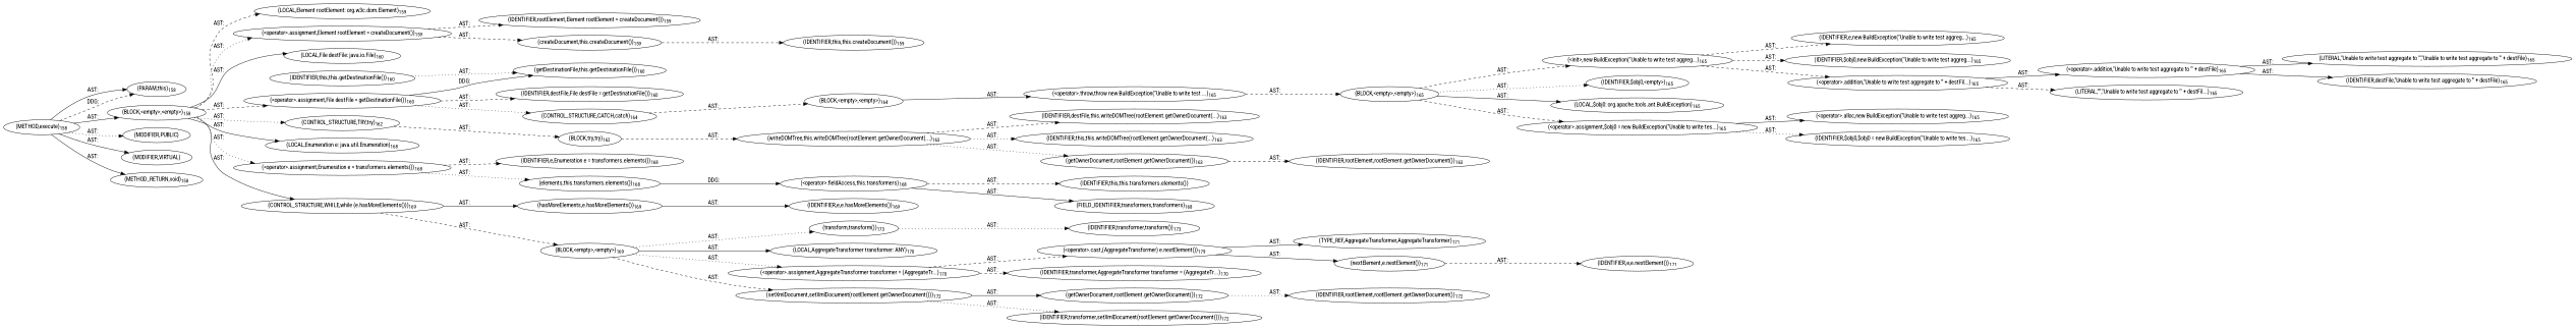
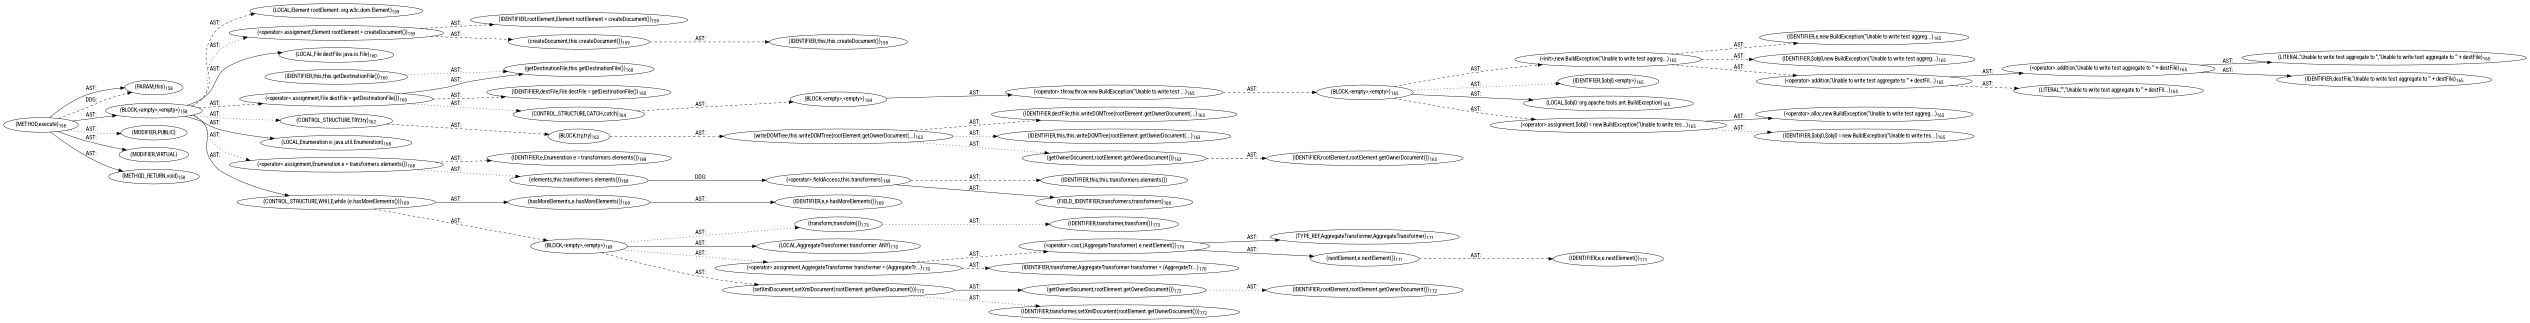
  digraph {
    fontname="Roboto Condensed"
    rankdir=LR
    node [fontname="Roboto Condensed"]
    edge [fontname="Roboto Condensed" style=dashed]
    n1 [label=<(METHOD,execute)<SUB>158</SUB>>]
    n2 [label=<(PARAM,this)<SUB>158</SUB>>]
    n3 [label=<(BLOCK,&lt;empty&gt;,&lt;empty&gt;)<SUB>158</SUB>>]
    n4 [label=<(MODIFIER,PUBLIC)>]
    n5 [label=<(MODIFIER,VIRTUAL)>]
    n6 [label=<(METHOD_RETURN,void)<SUB>158</SUB>>]
    n7 [label=<(LOCAL,Element rootElement: org.w3c.dom.Element)<SUB>159</SUB>>]
    n8 [label=<(&lt;operator&gt;.assignment,Element rootElement = createDocument())<SUB>159</SUB>>]
    n9 [label=<(LOCAL,File destFile: java.io.File)<SUB>160</SUB>>]
    n10 [label=<(&lt;operator&gt;.assignment,File destFile = getDestinationFile())<SUB>160</SUB>>]
    n11 [label=<(CONTROL_STRUCTURE,TRY,try)<SUB>162</SUB>>]
    n12 [label=<(LOCAL,Enumeration e: java.util.Enumeration)<SUB>168</SUB>>]
    n13 [label=<(&lt;operator&gt;.assignment,Enumeration e = transformers.elements())<SUB>168</SUB>>]
    n14 [label=<(CONTROL_STRUCTURE,WHILE,while (e.hasMoreElements()))<SUB>169</SUB>>]
    n15 [label=<(IDENTIFIER,rootElement,Element rootElement = createDocument())<SUB>159</SUB>>]
    n16 [label=<(createDocument,this.createDocument())<SUB>159</SUB>>]
    n17 [label=<(IDENTIFIER,destFile,File destFile = getDestinationFile())<SUB>160</SUB>>]
    n18 [label=<(getDestinationFile,this.getDestinationFile())<SUB>160</SUB>>]
    n19 [label=<(CONTROL_STRUCTURE,CATCH,catch)<SUB>164</SUB>>]
    n20 [label=<(BLOCK,try,try)<SUB>162</SUB>>]
    n21 [label=<(IDENTIFIER,e,Enumeration e = transformers.elements())<SUB>168</SUB>>]
    n22 [label=<(elements,this.transformers.elements())<SUB>168</SUB>>]
    n23 [label=<(hasMoreElements,e.hasMoreElements())<SUB>169</SUB>>]
    n24 [label=<(BLOCK,&lt;empty&gt;,&lt;empty&gt;)<SUB>169</SUB>>]
    n25 [label=<(IDENTIFIER,this,this.createDocument())<SUB>159</SUB>>]
    n26 [label=<(IDENTIFIER,this,this.getDestinationFile())<SUB>160</SUB>>]
    n27 [label=<(writeDOMTree,this.writeDOMTree(rootElement.getOwnerDocument(...)<SUB>163</SUB>>]
    n28 [label=<(BLOCK,&lt;empty&gt;,&lt;empty&gt;)<SUB>164</SUB>>]
    n29 [label=<(IDENTIFIER,this,this.writeDOMTree(rootElement.getOwnerDocument(...)<SUB>163</SUB>>]
    n30 [label=<(getOwnerDocument,rootElement.getOwnerDocument())<SUB>163</SUB>>]
    n31 [label=<(IDENTIFIER,destFile,this.writeDOMTree(rootElement.getOwnerDocument(...)<SUB>163</SUB>>]
    n32 [label=<(IDENTIFIER,rootElement,rootElement.getOwnerDocument())<SUB>163</SUB>>]
    n33 [label=<(&lt;operator&gt;.throw,throw new BuildException(&quot;Unable to write test ...)<SUB>165</SUB>>]
    n34 [label=<(BLOCK,&lt;empty&gt;,&lt;empty&gt;)<SUB>165</SUB>>]
    n35 [label=<(LOCAL,$obj0: org.apache.tools.ant.BuildException)<SUB>165</SUB>>]
    n36 [label=<(&lt;operator&gt;.assignment,$obj0 = new BuildException(&quot;Unable to write tes...)<SUB>165</SUB>>]
    n37 [label=<(&lt;init&gt;,new BuildException(&quot;Unable to write test aggreg...)<SUB>165</SUB>>]
    n38 [label=<(IDENTIFIER,$obj0,&lt;empty&gt;)<SUB>165</SUB>>]
    n39 [label=<(IDENTIFIER,$obj0,$obj0 = new BuildException(&quot;Unable to write tes...)<SUB>165</SUB>>]
    n40 [label=<(&lt;operator&gt;.alloc,new BuildException(&quot;Unable to write test aggreg...)<SUB>165</SUB>>]
    n41 [label=<(IDENTIFIER,$obj0,new BuildException(&quot;Unable to write test aggreg...)<SUB>165</SUB>>]
    n42 [label=<(&lt;operator&gt;.addition,&quot;Unable to write test aggregate to '&quot; + destFil...)<SUB>165</SUB>>]
    n43 [label=<(IDENTIFIER,e,new BuildException(&quot;Unable to write test aggreg...)<SUB>165</SUB>>]
    n44 [label=<(&lt;operator&gt;.addition,&quot;Unable to write test aggregate to '&quot; + destFile)<SUB>165</SUB>>]
    n45 [label=<(LITERAL,&quot;'&quot;,&quot;Unable to write test aggregate to '&quot; + destFil...)<SUB>165</SUB>>]
    n46 [label=<(LITERAL,&quot;Unable to write test aggregate to '&quot;,&quot;Unable to write test aggregate to '&quot; + destFile)<SUB>165</SUB>>]
    n47 [label=<(IDENTIFIER,destFile,&quot;Unable to write test aggregate to '&quot; + destFile)<SUB>165</SUB>>]
    n48 [label=<(&lt;operator&gt;.fieldAccess,this.transformers)<SUB>168</SUB>>]
    n49 [label=<(IDENTIFIER,this,this.transformers.elements())>]
    n50 [label=<(FIELD_IDENTIFIER,transformers,transformers)<SUB>168</SUB>>]
    n51 [label=<(IDENTIFIER,e,e.hasMoreElements())<SUB>169</SUB>>]
    n52 [label=<(LOCAL,AggregateTransformer transformer: ANY)<SUB>170</SUB>>]
    n53 [label=<(&lt;operator&gt;.assignment,AggregateTransformer transformer = (AggregateTr...)<SUB>170</SUB>>]
    n54 [label=<(setXmlDocument,setXmlDocument(rootElement.getOwnerDocument()))<SUB>172</SUB>>]
    n55 [label=<(transform,transform())<SUB>173</SUB>>]
    n56 [label=<(IDENTIFIER,transformer,AggregateTransformer transformer = (AggregateTr...)<SUB>170</SUB>>]
    n57 [label=<(&lt;operator&gt;.cast,(AggregateTransformer) e.nextElement())<SUB>179</SUB>>]
    n58 [label=<(IDENTIFIER,transformer,setXmlDocument(rootElement.getOwnerDocument()))<SUB>172</SUB>>]
    n59 [label=<(getOwnerDocument,rootElement.getOwnerDocument())<SUB>172</SUB>>]
    n60 [label=<(IDENTIFIER,transformer,transform())<SUB>173</SUB>>]
    n61 [label=<(TYPE_REF,AggregateTransformer,AggregateTransformer)<SUB>171</SUB>>]
    n62 [label=<(nextElement,e.nextElement())<SUB>171</SUB>>]
    n63 [label=<(IDENTIFIER,e,e.nextElement())<SUB>171</SUB>>]
    n64 [label=<(IDENTIFIER,rootElement,rootElement.getOwnerDocument())<SUB>172</SUB>>]
    n1 -> n2 [label="AST: " style=solid]
    n1 -> n2 [label="DDG: "]
    n1 -> n3 [label="AST: " style=solid]
    n1 -> n4 [label="AST: " style=dotted]
    n1 -> n5 [label="AST: " style=solid]
    n1 -> n6 [label="AST: " style=solid]
    n3 -> n7 [label="AST: "]
    n3 -> n8 [label="AST: " style=dotted]
    n3 -> n9 [label="AST: " style=solid]
    n3 -> n10 [label="AST: "]
    n3 -> n11 [label="AST: " style=dotted]
    n3 -> n12 [label="AST: " style=solid]
    n3 -> n13 [label="AST: " style=dotted]
    n3 -> n14 [label="AST: " style=solid]
    n8 -> n15 [label="AST: "]
    n8 -> n16 [label="AST: "]
    n10 -> n17 [label="AST: "]
-   n10 -> n18 [label="DDG: " style=solid]
+   n10 -> n18 [label="AST: " style=solid]
    n10 -> n19 [label="AST: " style=dotted]
    n11 -> n20 [label="AST: "]
    n13 -> n21 [label="AST: "]
    n13 -> n22 [label="AST: " style=dotted]
    n14 -> n23 [label="AST: " style=solid]
    n14 -> n24 [label="AST: "]
    n16 -> n25 [label="AST: "]
    n19 -> n28 [label="AST: "]
    n20 -> n27 [label="AST: "]
    n22 -> n48 [label="DDG: " style=solid]
    n23 -> n51 [label="AST: " style=solid]
    n24 -> n52 [label="AST: " style=solid]
    n24 -> n53 [label="AST: " style=dotted]
    n24 -> n54 [label="AST: "]
    n24 -> n55 [label="AST: " style=dotted]
    n26 -> n18 [label="AST: " style=dotted]
    n27 -> n29 [label="AST: " style=dotted]
    n27 -> n30 [label="AST: " style=dotted]
    n27 -> n31 [label="AST: "]
    n28 -> n33 [label="AST: " style=solid]
    n30 -> n32 [label="AST: "]
    n33 -> n34 [label="AST: "]
    n34 -> n35 [label="AST: " style=solid]
    n34 -> n36 [label="AST: "]
    n34 -> n37 [label="AST: "]
    n34 -> n38 [label="AST: " style=dotted]
    n36 -> n39 [label="AST: " style=dotted]
    n36 -> n40 [label="AST: " style=solid]
    n37 -> n41 [label="AST: "]
    n37 -> n42 [label="AST: "]
    n37 -> n43 [label="AST: "]
    n42 -> n44 [label="AST: " style=solid]
    n42 -> n45 [label="AST: "]
    n44 -> n46 [label="AST: " style=solid]
    n44 -> n47 [label="AST: " style=solid]
    n48 -> n49 [label="AST: "]
    n48 -> n50 [label="AST: " style=solid]
    n53 -> n56 [label="AST: "]
    n53 -> n57 [label="AST: "]
    n54 -> n58 [label="AST: " style=dotted]
    n54 -> n59 [label="AST: " style=solid]
    n55 -> n60 [label="AST: " style=dotted]
    n57 -> n61 [label="AST: " style=solid]
    n57 -> n62 [label="AST: " style=solid]
    n59 -> n64 [label="AST: " style=dotted]
    n62 -> n63 [label="AST: "]
  }
